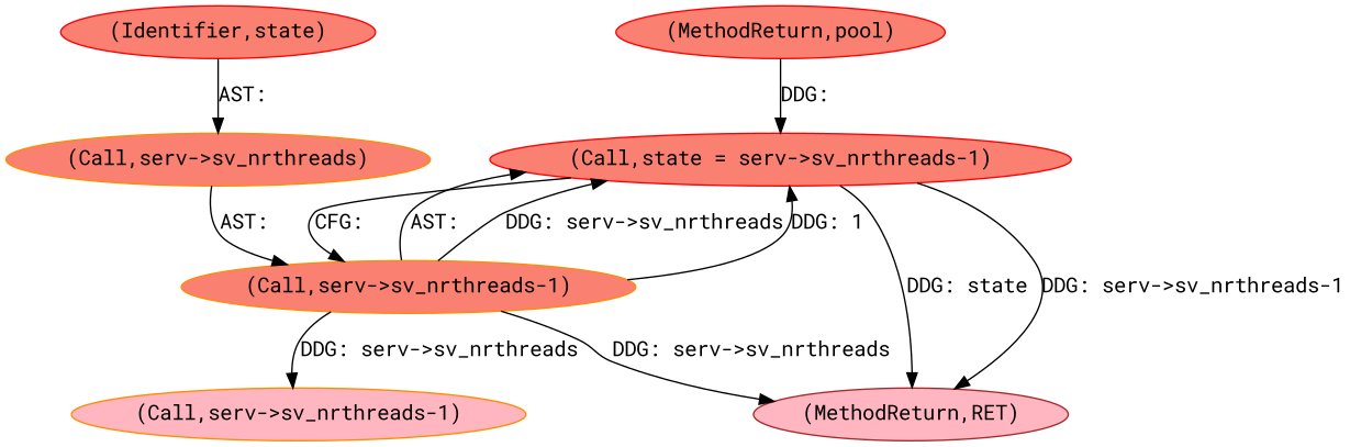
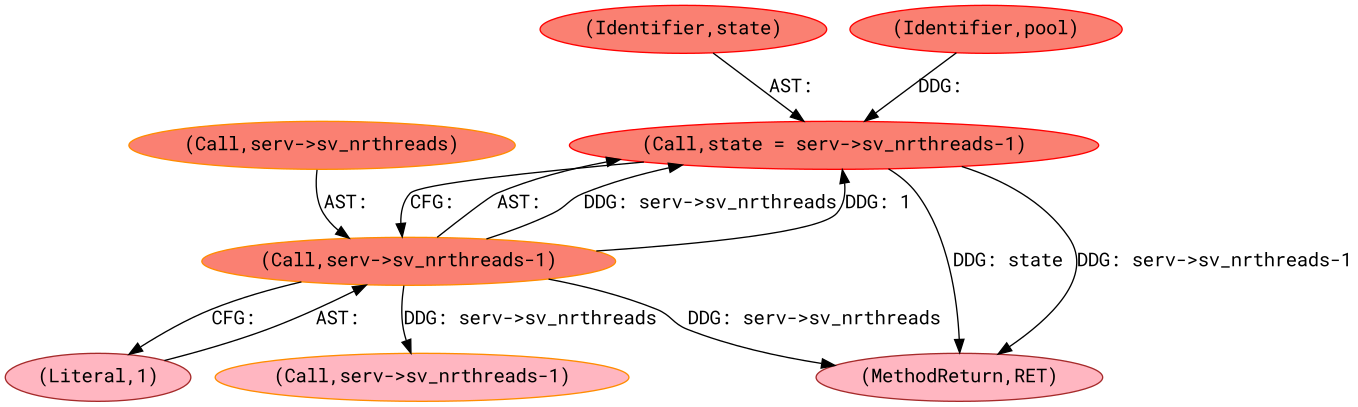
  digraph {
    fontname="Roboto Mono"
    node [color=red fillcolor=salmon fontname="Roboto Mono" style=filled]
    edge [fontname="Roboto Mono"]
    n1 [label="(Call,state = serv->sv_nrthreads-1)"]
    n2 [color=darkorange label="(Call,serv->sv_nrthreads-1)"]
    n3 [color=brown fillcolor=lightpink label="(MethodReturn,RET)"]
+   n4 [color=brown fillcolor=lightpink label="(Literal,1)"]
    n5 [color=darkorange fillcolor=lightpink label="(Call,serv->sv_nrthreads-1)"]
    n6 [label="(Identifier,state)"]
    n7 [color=darkorange label="(Call,serv->sv_nrthreads)"]
-   n8 [label="(MethodReturn,pool)"]
+   n8 [label="(Identifier,pool)"]
    n1 -> n2 [label="CFG: "]
    n1 -> n3 [label="DDG: state"]
    n1 -> n3 [label="DDG: serv->sv_nrthreads-1"]
    n2 -> n1 [label="AST: "]
    n2 -> n1 [label="DDG: serv->sv_nrthreads"]
    n2 -> n1 [label="DDG: 1"]
    n2 -> n3 [label="DDG: serv->sv_nrthreads"]
+   n2 -> n4 [label="CFG: "]
    n2 -> n5 [label="DDG: serv->sv_nrthreads"]
-   n6 -> n7 [label="AST: "]
+   n4 -> n2 [label="AST: "]
+   n6 -> n1 [label="AST: "]
    n7 -> n2 [label="AST: "]
    n8 -> n1 [label="DDG: "]
  }
